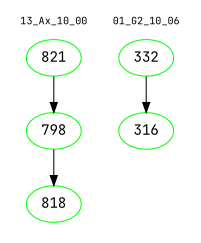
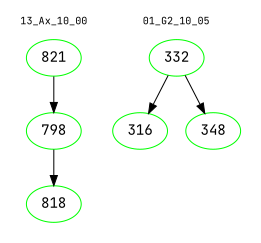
  digraph {
    fontname="JetBrains Mono"
    node [color=green fontname="JetBrains Mono"]
    edge [color=black fontname="JetBrains Mono"]
    n1 [label=798]
    n2 [label=821]
    n3 [label=818]
    n4 [label=332]
    n5 [label=316]
+   n6 [label=348]
    subgraph cluster_1 {
      color=white
      fontsize=10
      label="13_Ax_10_00"
      n1
      n2
      n3
    }
    subgraph cluster_2 {
      color=white
      fontsize=10
-     label="01_G2_10_06"
+     label="01_G2_10_05"
      n4
      n5
+     n6
    }
    n1 -> n3
    n2 -> n1
    n4 -> n5
+   n4 -> n6
  }
